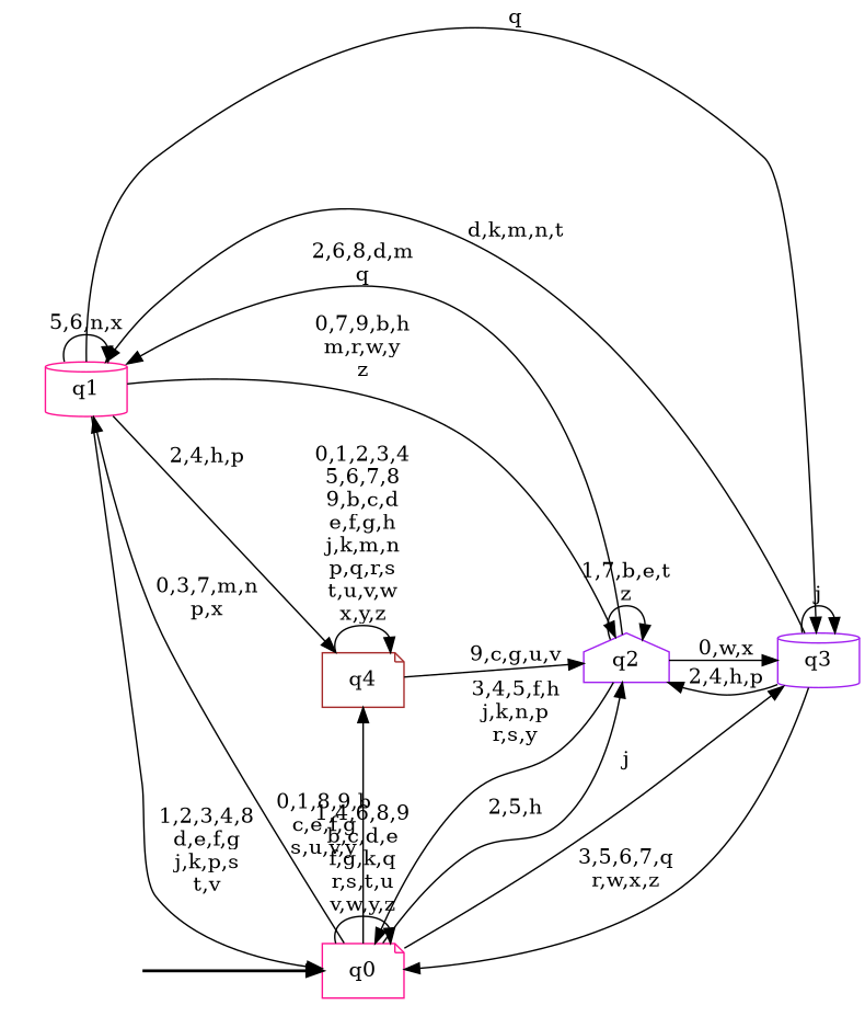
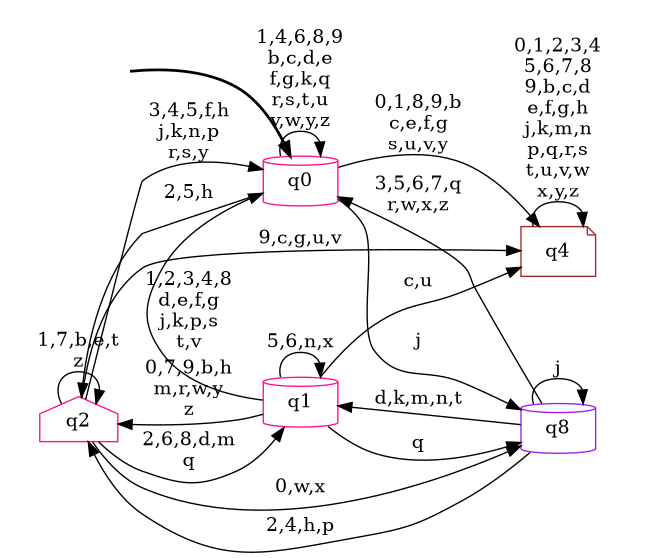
  digraph {
    rankdir=LR
    node [shape=note style=filled color=deeppink fillcolor=white]
    __start0 [height=0 shape=none style=invis width=0 color="" fillcolor=""]
-   n2 [label=q0 style="rounded,filled"]
+   n2 [label=q0 shape=cylinder style="rounded,filled"]
    n3 [label=q1 shape=cylinder style="rounded,filled"]
-   n4 [color=purple label=q2 shape=house]
-   n5 [color=purple label=q3 shape=cylinder]
+   n4 [label=q2 shape=house]
+   n5 [color=purple label=q8 shape=cylinder]
    n6 [color=brown label=q4]
    subgraph cluster_1 {
      nodesep=0.15
      ranksep=0.15
      style=invis
      __start0
      n2
    }
    __start0 -> n2 [penwidth=2]
    n2 -> n2 [label="1,4,6,8,9\nb,c,d,e\nf,g,k,q\nr,s,t,u\nv,w,y,z"]
-   n2 -> n3 [label="0,3,7,m,n\np,x"]
    n2 -> n4 [label="2,5,h"]
    n2 -> n5 [label=j]
    n2 -> n6 [label="0,1,8,9,b\nc,e,f,g\ns,u,v,y"]
    n3 -> n2 [label="1,2,3,4,8\nd,e,f,g\nj,k,p,s\nt,v"]
    n3 -> n3 [label="5,6,n,x"]
    n3 -> n4 [label="0,7,9,b,h\nm,r,w,y\nz"]
    n3 -> n5 [label=q]
-   n3 -> n6 [label="2,4,h,p"]
+   n3 -> n6 [label="c,u"]
    n4 -> n2 [label="3,4,5,f,h\nj,k,n,p\nr,s,y"]
    n4 -> n3 [label="2,6,8,d,m\nq"]
    n4 -> n4 [label="1,7,b,e,t\nz"]
    n4 -> n5 [label="0,w,x"]
-   n6 -> n4 [label="9,c,g,u,v"]
+   n4 -> n6 [label="9,c,g,u,v"]
    n5 -> n2 [label="3,5,6,7,q\nr,w,x,z"]
    n5 -> n3 [label="d,k,m,n,t"]
    n5 -> n4 [label="2,4,h,p"]
    n5 -> n5 [label=j]
    n6 -> n6 [label="0,1,2,3,4\n5,6,7,8\n9,b,c,d\ne,f,g,h\nj,k,m,n\np,q,r,s\nt,u,v,w\nx,y,z"]
  }
